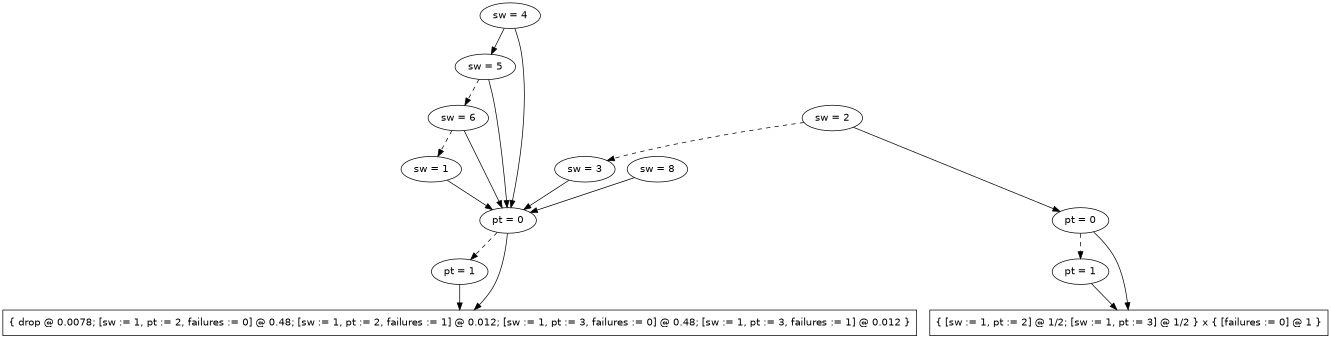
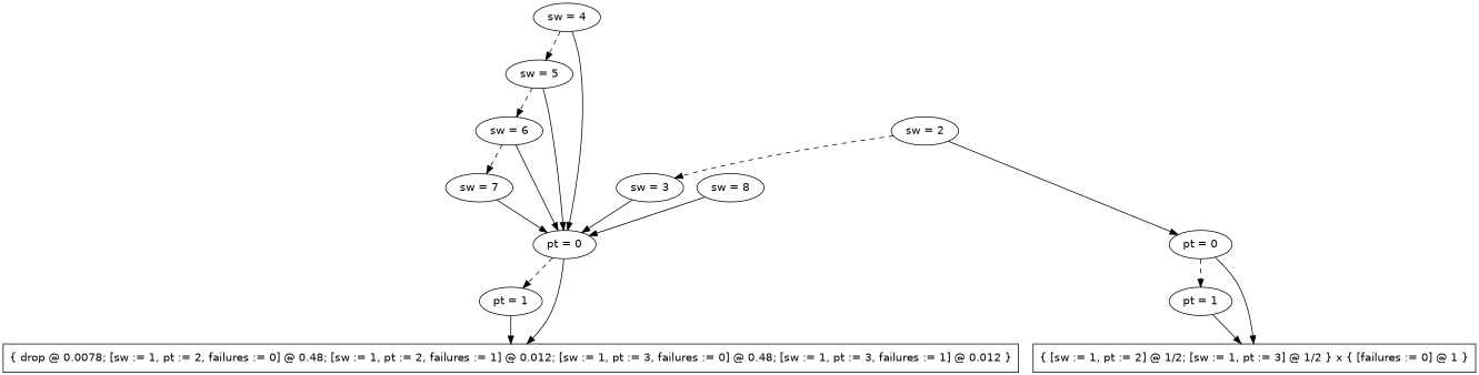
  digraph {
    fontname="DejaVu Sans"
    node [fontname="DejaVu Sans"]
    edge [fontname="DejaVu Sans"]
    n1 [label="sw = 4"]
    n2 [label="pt = 1"]
    n3 [label="pt = 1"]
    n4 [label="sw = 5"]
    n5 [label="sw = 3"]
    n6 [label="sw = 2"]
-   n7 [label="sw = 1"]
+   n7 [label="sw = 7"]
    n8 [label="sw = 8"]
    n9 [label="sw = 6"]
    n10 [label="pt = 0"]
    n11 [label="pt = 0"]
    n12 [label="{ [sw := 1, pt := 2] @ 1/2; [sw := 1, pt := 3] @ 1/2 } x { [failures := 0] @ 1 }" shape=box]
    n13 [label="{ drop @ 0.0078; [sw := 1, pt := 2, failures := 0] @ 0.48; [sw := 1, pt := 2, failures := 1] @ 0.012; [sw := 1, pt := 3, failures := 0] @ 0.48; [sw := 1, pt := 3, failures := 1] @ 0.012 }" shape=box]
    subgraph sub_1 {
      rank=same
      n1
    }
    subgraph sub_2 {
      rank=same
      n2
      n3
    }
    subgraph sub_3 {
      rank=same
      n4
    }
    subgraph sub_4 {
      rank=same
      n5
    }
    subgraph sub_5 {
      rank=same
      n6
    }
    subgraph sub_6 {
      rank=same
      n7
    }
    subgraph sub_7 {
      rank=same
      n8
    }
    subgraph sub_8 {
      rank=same
      n9
    }
    subgraph sub_9 {
      rank=same
      n10
      n11
    }
-   n1 -> n4 [style=solid]
+   n1 -> n4 [style=dashed]
    n1 -> n11
    n2 -> n12
    n3 -> n13
    n4 -> n9 [style=dashed]
    n4 -> n11
    n5 -> n11
    n6 -> n5 [style=dashed]
    n6 -> n10
    n7 -> n11
    n8 -> n11
    n9 -> n7 [style=dashed]
    n9 -> n11
    n10 -> n2 [style=dashed]
    n10 -> n12
    n11 -> n3 [style=dashed]
    n11 -> n13
  }
